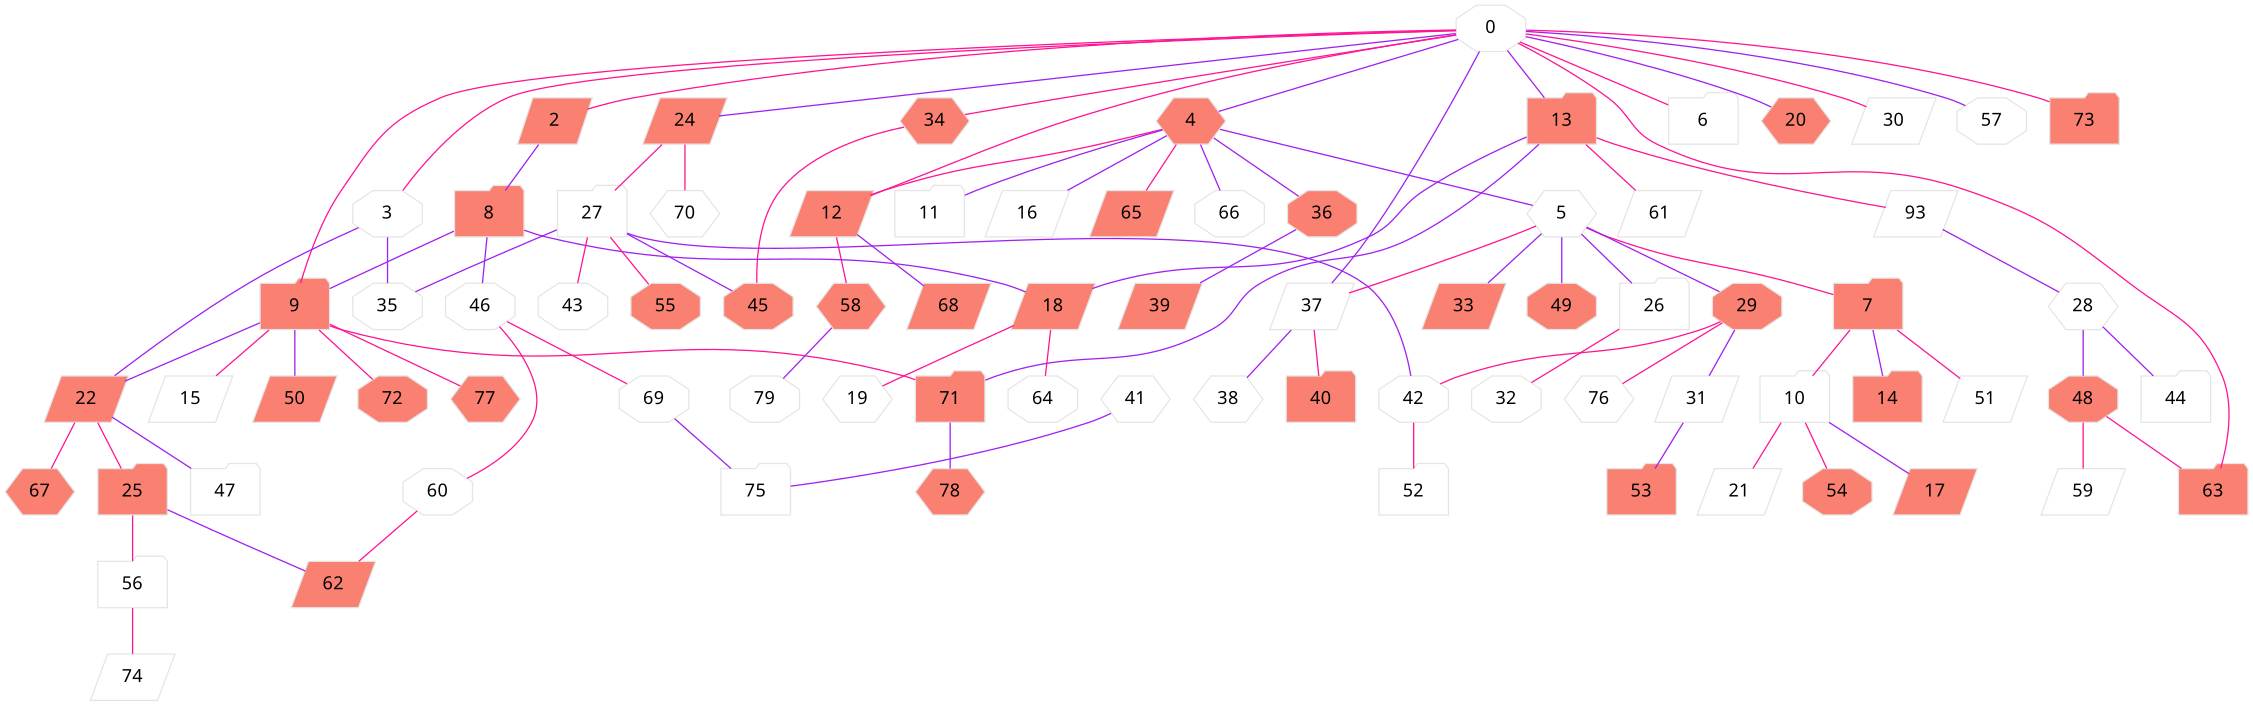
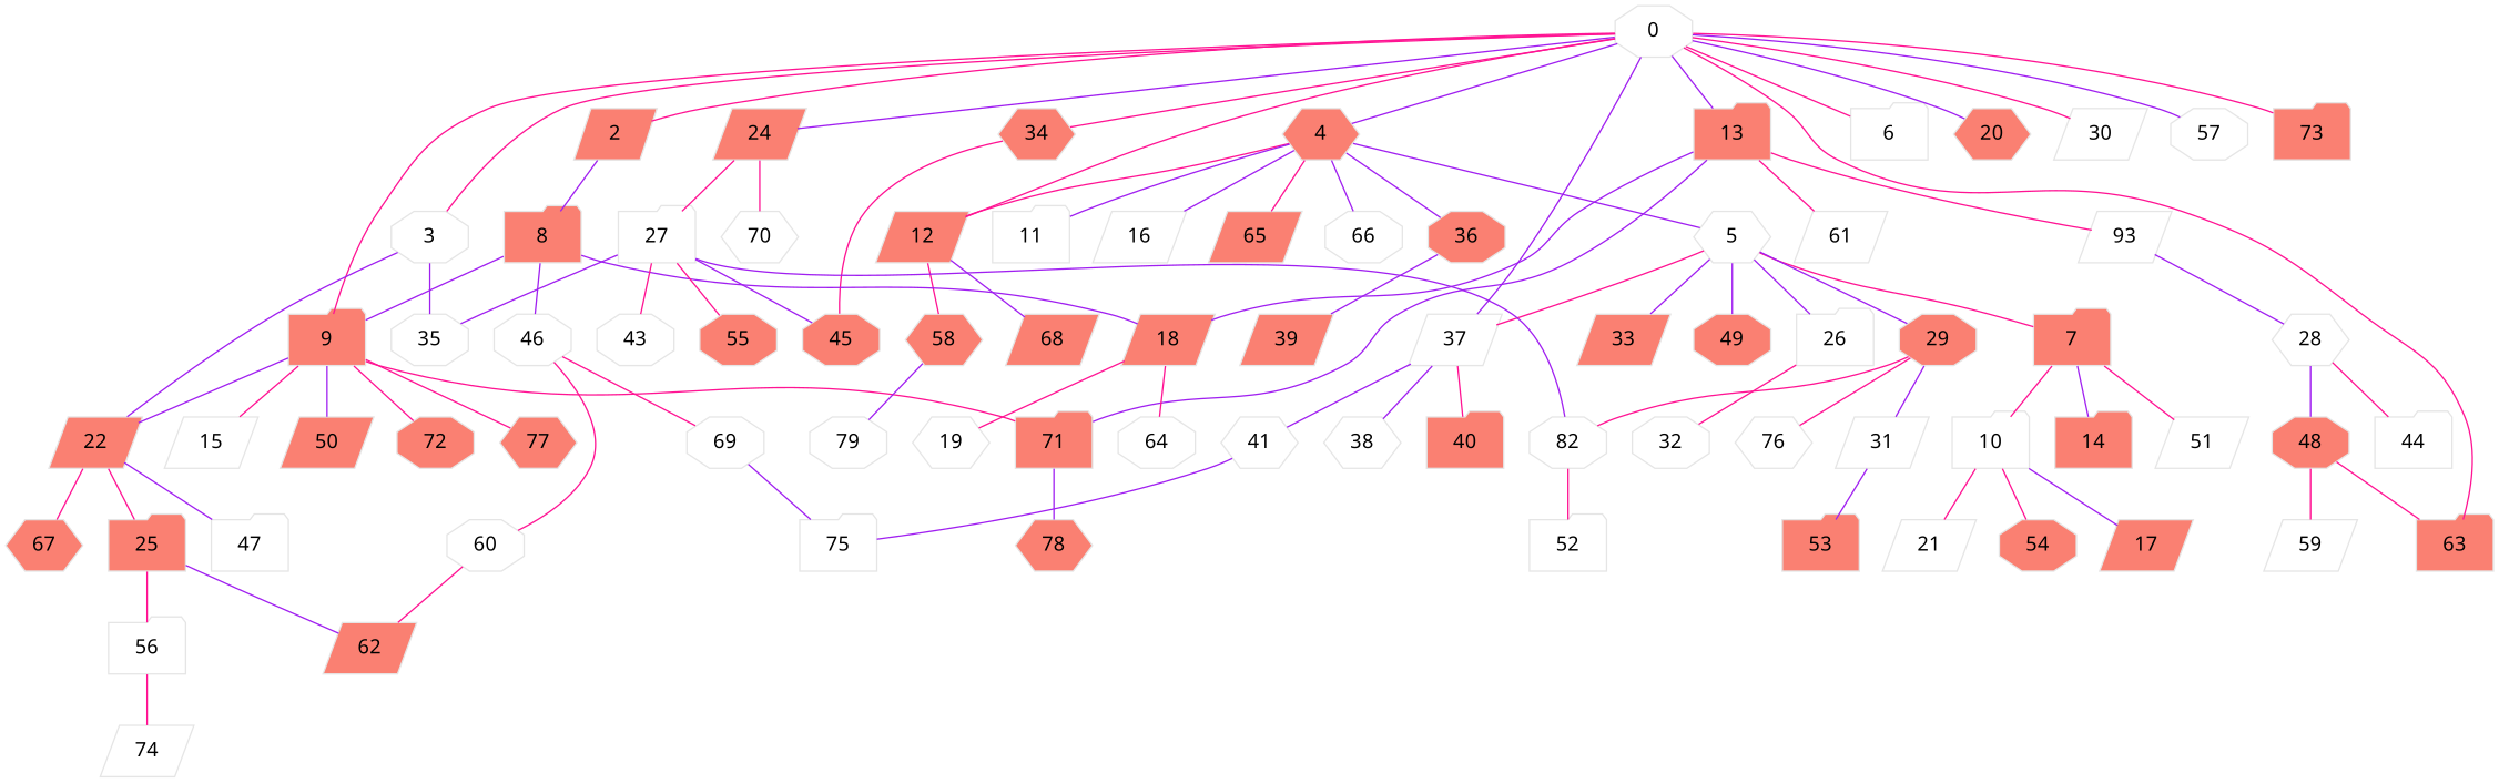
  graph {
    fontname="Noto Sans"
    node [color=gray90 fillcolor=white fontname="Noto Sans" shape=parallelogram style=filled]
    edge [color=deeppink fontname="Noto Sans"]
    n1 [label=0 shape=octagon]
    2 [fillcolor=salmon]
    3 [shape=octagon]
    4 [fillcolor=salmon shape=hexagon]
    6 [shape=folder]
    9 [fillcolor=salmon shape=folder]
    12 [fillcolor=salmon]
    13 [fillcolor=salmon shape=folder]
    20 [fillcolor=salmon shape=hexagon]
    24 [fillcolor=salmon]
    30
    34 [fillcolor=salmon shape=hexagon]
    37
    57 [shape=octagon]
    63 [fillcolor=salmon shape=folder]
    73 [fillcolor=salmon shape=folder]
    8 [fillcolor=salmon shape=folder]
    22 [fillcolor=salmon]
    35 [shape=octagon]
    5 [shape=hexagon]
    11 [shape=folder]
    16
    36 [fillcolor=salmon shape=octagon]
    65 [fillcolor=salmon]
    66 [shape=octagon]
    15
    50 [fillcolor=salmon]
    71 [fillcolor=salmon shape=folder]
    72 [fillcolor=salmon shape=octagon]
    77 [fillcolor=salmon shape=hexagon]
    58 [fillcolor=salmon shape=hexagon]
    68 [fillcolor=salmon]
    18 [fillcolor=salmon]
    n34 [label=93]
    61
    27 [shape=folder]
    70 [shape=hexagon]
    45 [fillcolor=salmon shape=octagon]
    38 [shape=hexagon]
    40 [fillcolor=salmon shape=folder]
    41 [shape=hexagon]
    46 [shape=octagon]
    25 [fillcolor=salmon shape=folder]
    47 [shape=folder]
    67 [fillcolor=salmon shape=hexagon]
    7 [fillcolor=salmon shape=folder]
    26 [shape=folder]
    29 [fillcolor=salmon shape=octagon]
    33 [fillcolor=salmon]
    49 [fillcolor=salmon shape=octagon]
    39 [fillcolor=salmon]
    10 [shape=folder]
    14 [fillcolor=salmon shape=folder]
    51
    32 [shape=octagon]
-   42 [shape=octagon]
+   42 [shape=octagon label=82]
    31
    76 [shape=hexagon]
    17 [fillcolor=salmon]
    21
    54 [fillcolor=salmon shape=octagon]
    19 [shape=hexagon]
    64 [shape=octagon]
    60 [shape=octagon]
    69 [shape=octagon]
    78 [fillcolor=salmon shape=hexagon]
    79 [shape=octagon]
    28 [shape=hexagon]
    56 [shape=folder]
    62 [fillcolor=salmon]
    44 [shape=folder]
    48 [fillcolor=salmon shape=octagon]
    43 [shape=octagon]
    55 [fillcolor=salmon shape=octagon]
    74
    52 [shape=folder]
    59
    53 [fillcolor=salmon shape=folder]
    75 [shape=folder]
    n1 -- 2
    n1 -- 3
    n1 -- 4 [color=purple]
    n1 -- 6
    n1 -- 9
    n1 -- 12
    n1 -- 13 [color=purple]
    n1 -- 20 [color=purple]
    n1 -- 24 [color=purple]
    n1 -- 30
    n1 -- 34
    n1 -- 37 [color=purple]
    n1 -- 57 [color=purple]
    n1 -- 63
    n1 -- 73
    2 -- 8 [color=purple]
    3 -- 22 [color=purple]
    3 -- 35 [color=purple]
    4 -- 12
    4 -- 5 [color=purple]
    4 -- 11 [color=purple]
    4 -- 16 [color=purple]
    4 -- 36 [color=purple]
    4 -- 65
    4 -- 66 [color=purple]
    9 -- 22 [color=purple]
    9 -- 15
    9 -- 50 [color=purple]
    9 -- 71
    9 -- 72
    9 -- 77
    12 -- 58
    12 -- 68 [color=purple]
    13 -- 71 [color=purple]
    13 -- 18 [color=purple]
    13 -- n34
    13 -- 61
    24 -- 27
    24 -- 70
    34 -- 45
    37 -- 38 [color=purple]
    37 -- 40
+   37 -- 41 [color=purple]
    8 -- 9 [color=purple]
    8 -- 18 [color=purple]
    8 -- 46 [color=purple]
    22 -- 25
    22 -- 47 [color=purple]
    22 -- 67
    5 -- 37
    5 -- 7
    5 -- 26 [color=purple]
    5 -- 29 [color=purple]
    5 -- 33 [color=purple]
    5 -- 49 [color=purple]
    36 -- 39 [color=purple]
    71 -- 78 [color=purple]
    58 -- 79 [color=purple]
    18 -- 19
    18 -- 64
    n34 -- 28 [color=purple]
    27 -- 35 [color=purple]
    27 -- 45 [color=purple]
    27 -- 42 [color=purple]
    27 -- 43
    27 -- 55
    41 -- 75 [color=purple]
    46 -- 60
    46 -- 69
    25 -- 56
    25 -- 62 [color=purple]
    7 -- 10
    7 -- 14 [color=purple]
    7 -- 51
    26 -- 32
    29 -- 42
    29 -- 31 [color=purple]
    29 -- 76
    10 -- 17 [color=purple]
    10 -- 21
    10 -- 54
    42 -- 52
    31 -- 53 [color=purple]
    60 -- 62
    69 -- 75 [color=purple]
-   28 -- 44 [color=purple]
+   28 -- 44
    28 -- 48 [color=purple]
    56 -- 74
    48 -- 63
    48 -- 59
  }
